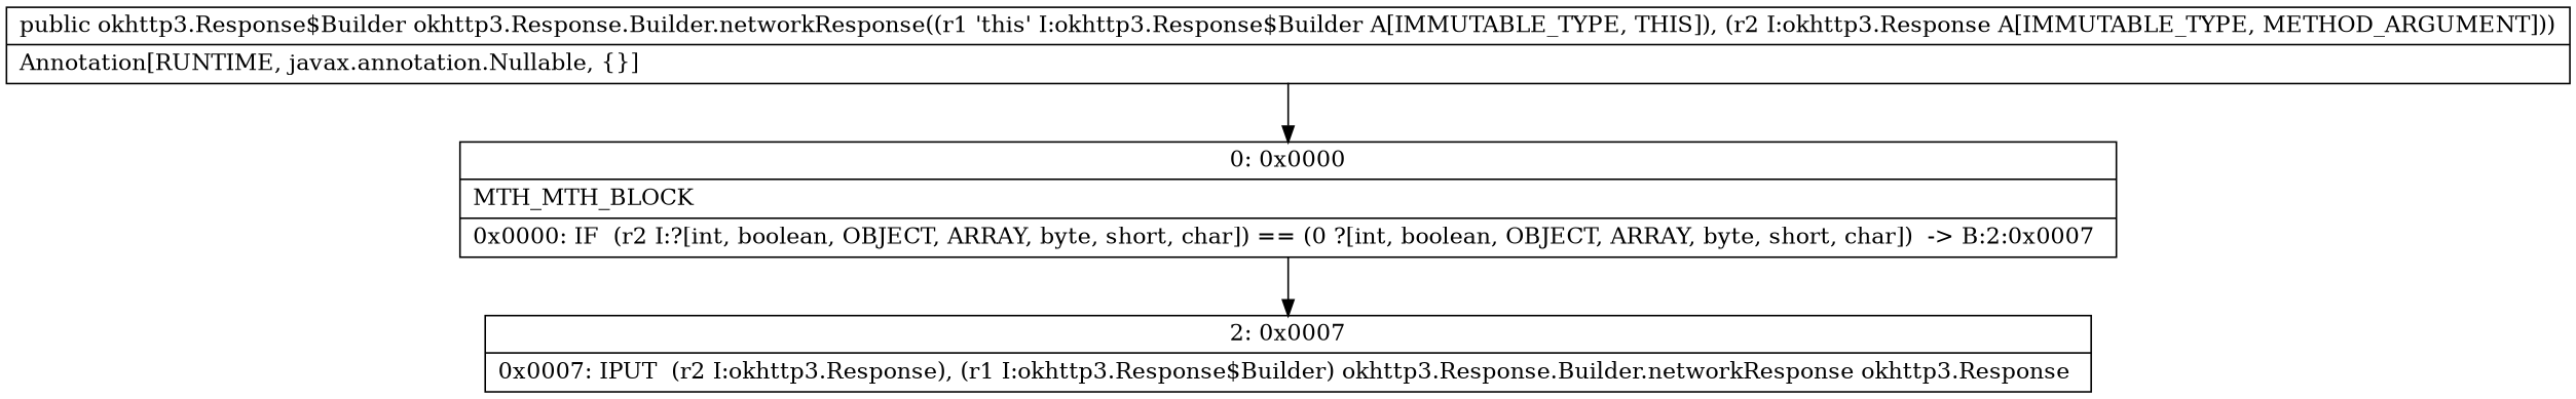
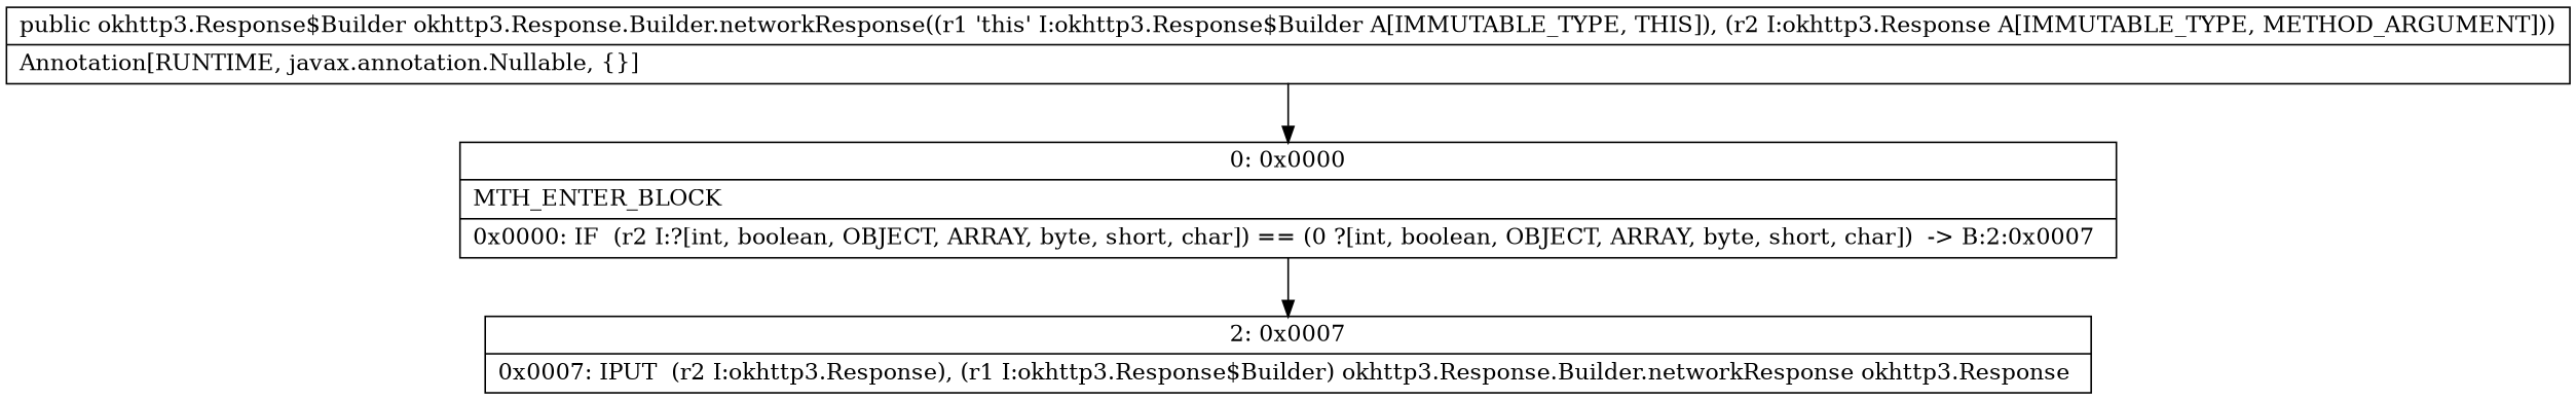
  digraph {
    node [shape=record]
-   n1 [label="{0\:\ 0x0000|MTH_MTH_BLOCK\l|0x0000: IF  (r2 I:?[int, boolean, OBJECT, ARRAY, byte, short, char]) == (0 ?[int, boolean, OBJECT, ARRAY, byte, short, char])  \-\> B:2:0x0007 \l}"]
+   n1 [label="{0\:\ 0x0000|MTH_ENTER_BLOCK\l|0x0000: IF  (r2 I:?[int, boolean, OBJECT, ARRAY, byte, short, char]) == (0 ?[int, boolean, OBJECT, ARRAY, byte, short, char])  \-\> B:2:0x0007 \l}"]
    n2 [label="{2\:\ 0x0007|0x0007: IPUT  (r2 I:okhttp3.Response), (r1 I:okhttp3.Response$Builder) okhttp3.Response.Builder.networkResponse okhttp3.Response \l}"]
    n3 [label="{public okhttp3.Response$Builder okhttp3.Response.Builder.networkResponse((r1 'this' I:okhttp3.Response$Builder A[IMMUTABLE_TYPE, THIS]), (r2 I:okhttp3.Response A[IMMUTABLE_TYPE, METHOD_ARGUMENT]))  | Annotation[RUNTIME, javax.annotation.Nullable, \{\}]\l}"]
    n1 -> n2
    n3 -> n1
  }
